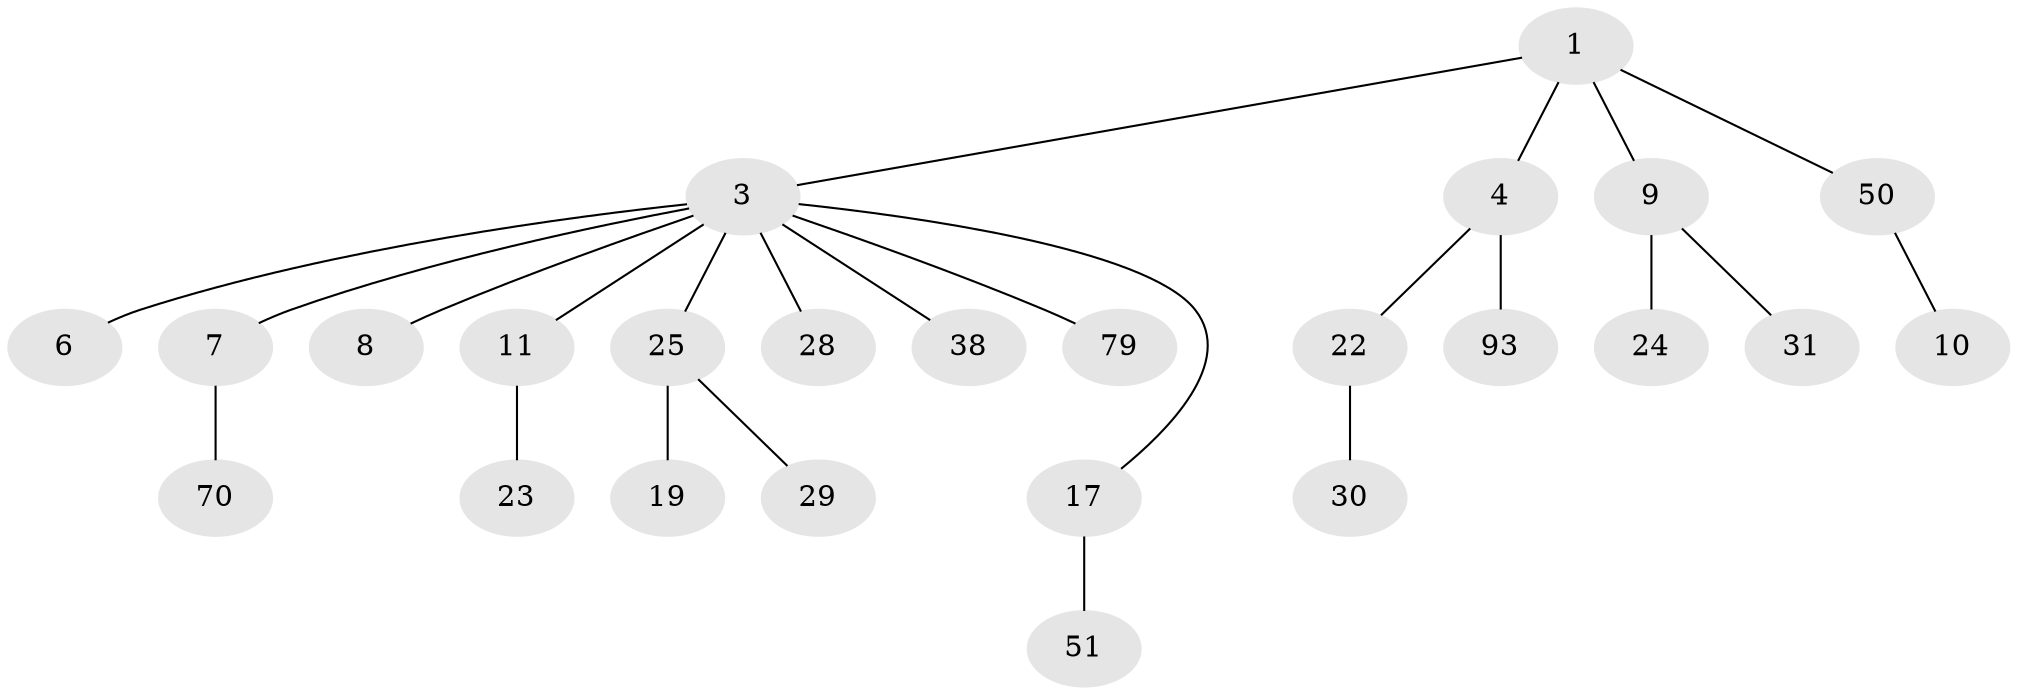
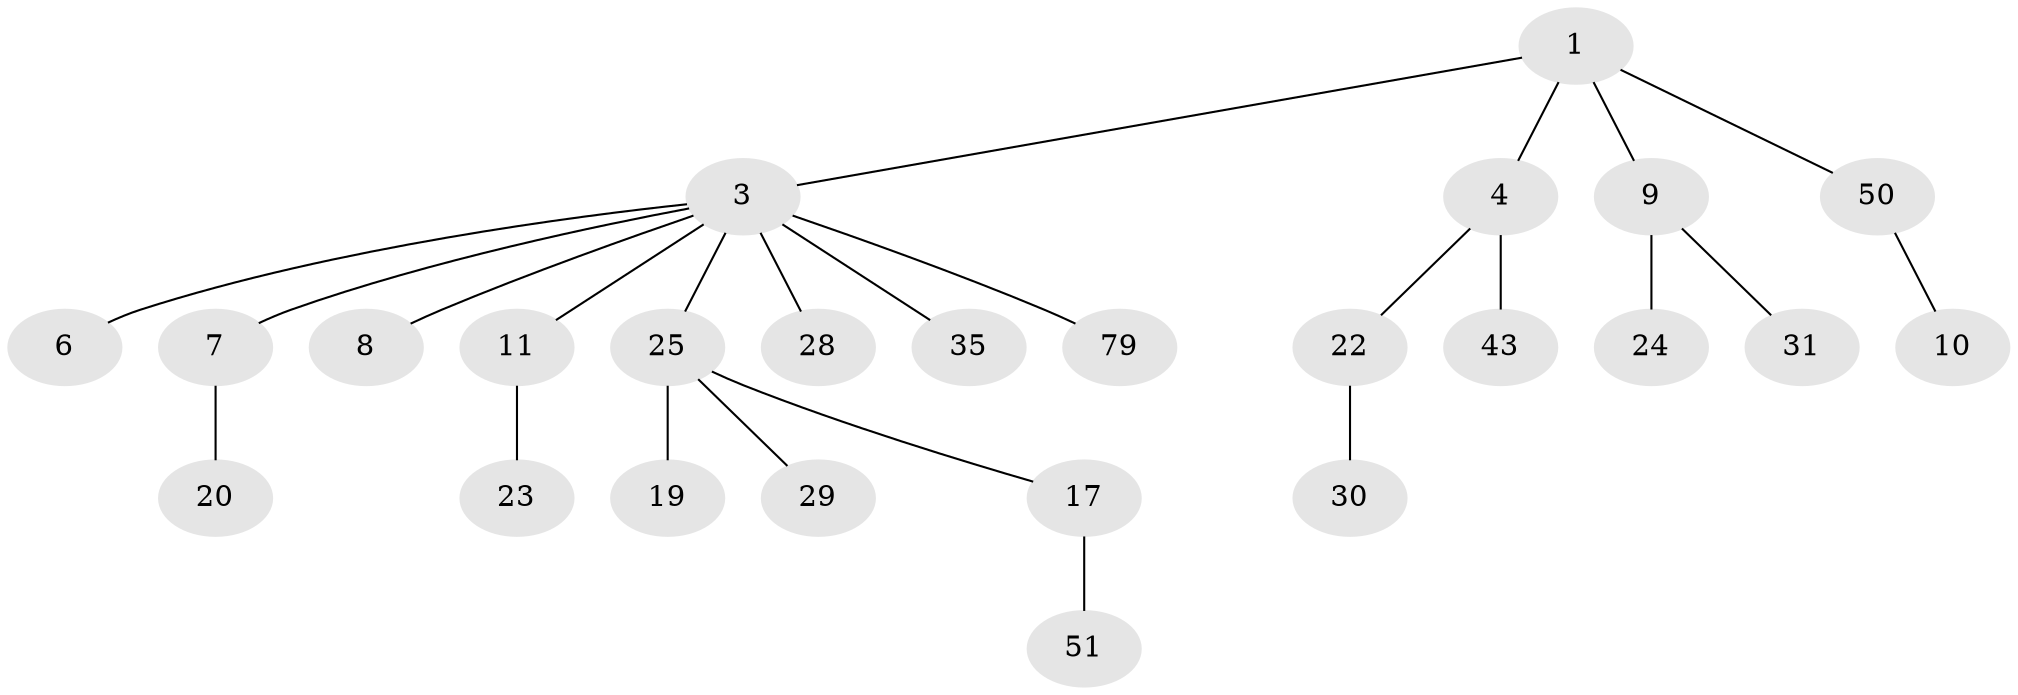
  graph {
    node [color=gray90 style=filled]
    1 [super="+2+34"]
    3 [super="+5+16"]
    4
    9
    50
    6
    7 [super="+37+45"]
    8 [super="+18+21"]
    11 [super="+41+12+14"]
    n10 [label=25]
    28 [super="+42+48"]
-   35 [label=38]
+   35
    n13 [label=79]
    22
-   43 [label=93]
+   43
    24
    31
    10
-   20 [label=70]
+   20
    23
    17 [super="+33"]
    19
    29
    30
    51
    1 -- 3
    1 -- 4
    1 -- 9
    1 -- 50
    3 -- 6
    3 -- 7
    3 -- 8
    3 -- 11
    3 -- n10
    3 -- 28
    3 -- 35
    3 -- n13
    4 -- 22
    4 -- 43
    9 -- 24
    9 -- 31
    50 -- 10
    7 -- 20
    11 -- 23
-   3 -- 17
+   n10 -- 17
    n10 -- 19
    n10 -- 29
    22 -- 30
    17 -- 51
  }
